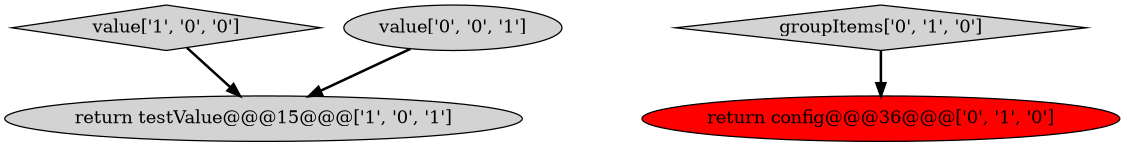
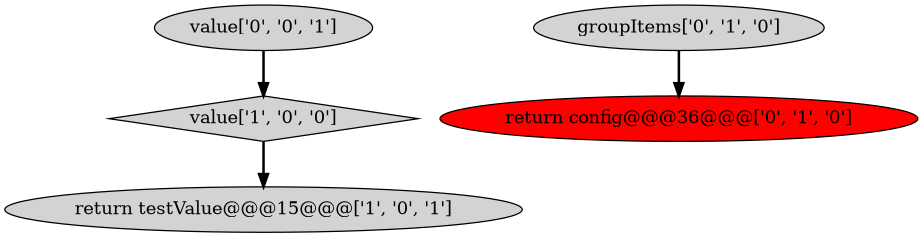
  digraph {
    node [fillcolor=lightgray shape=ellipse style=filled]
    edge [style=bold]
    n1 [label="value['1', '0', '0']" shape=diamond]
    n2 [label="return testValue@@@15@@@['1', '0', '1']"]
    n3 [label="value['0', '0', '1']"]
    n4 [fillcolor=red label="return config@@@36@@@['0', '1', '0']"]
-   n5 [label="groupItems['0', '1', '0']" shape=diamond]
+   n5 [label="groupItems['0', '1', '0']"]
    n1 -> n2
-   n3 -> n2
+   n3 -> n1
    n5 -> n4
  }
